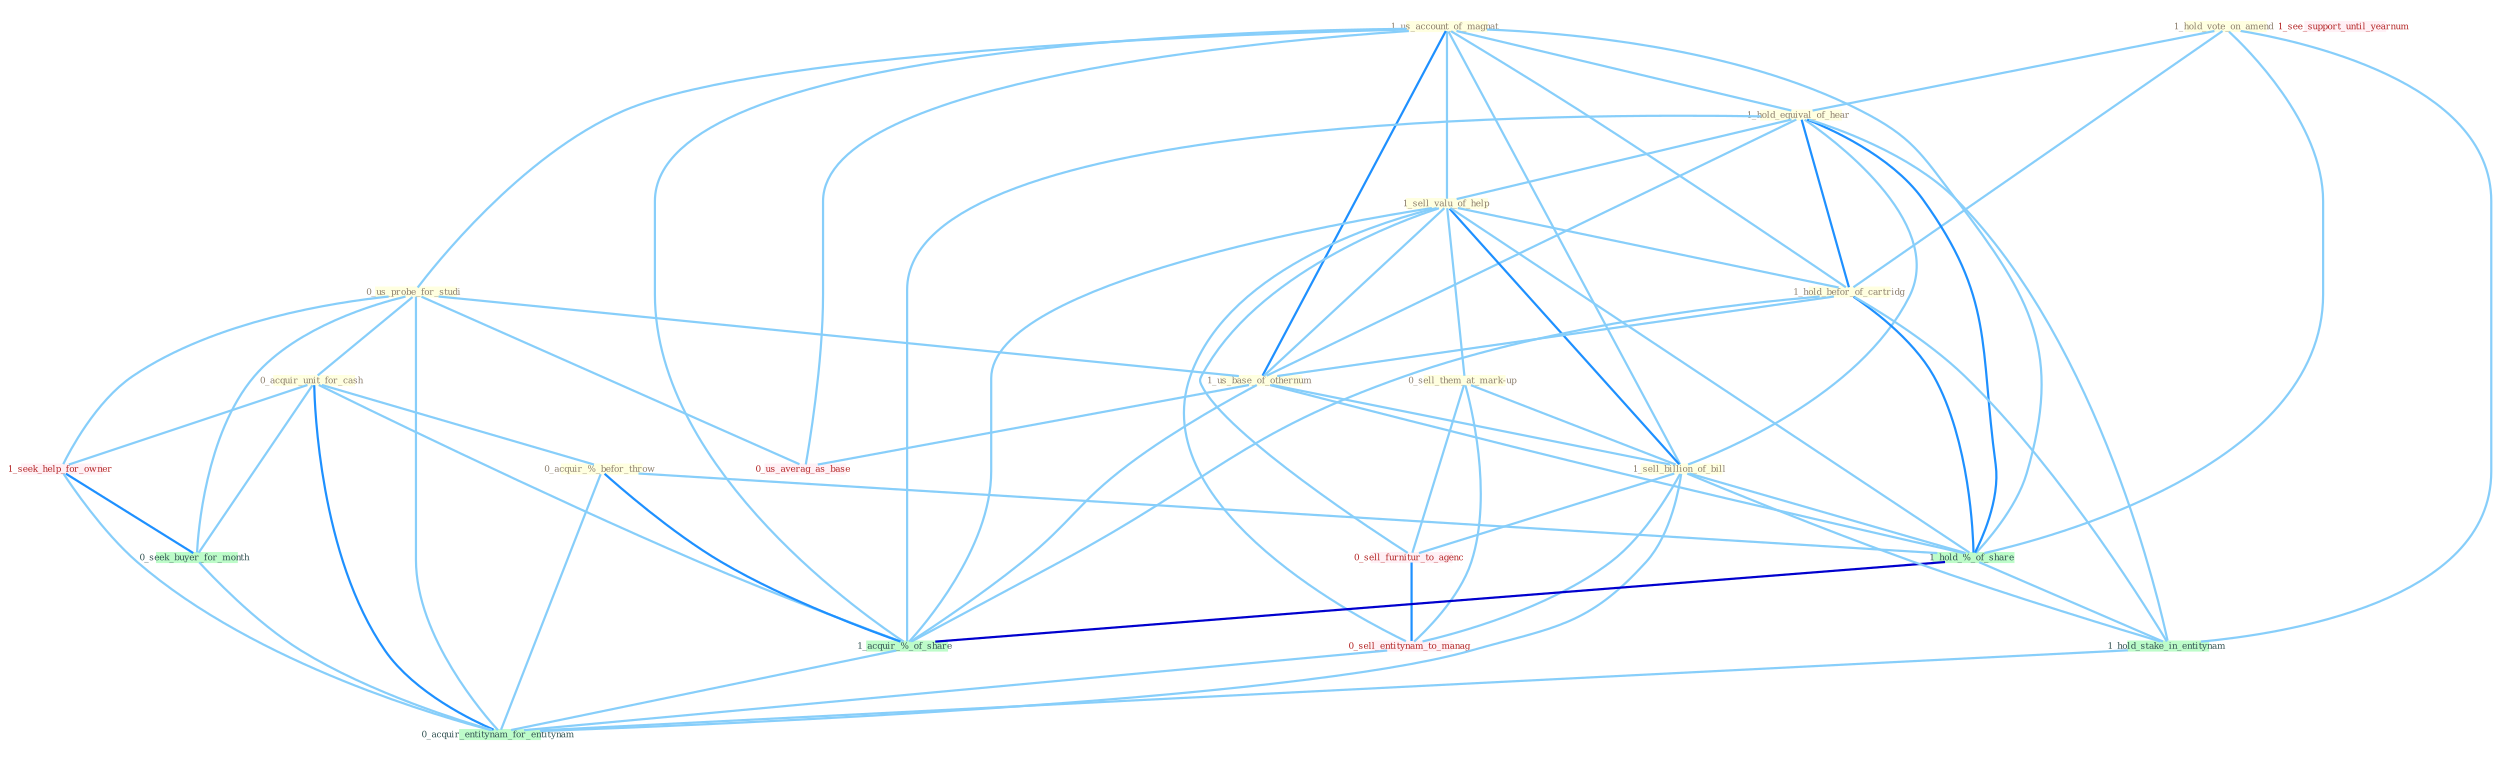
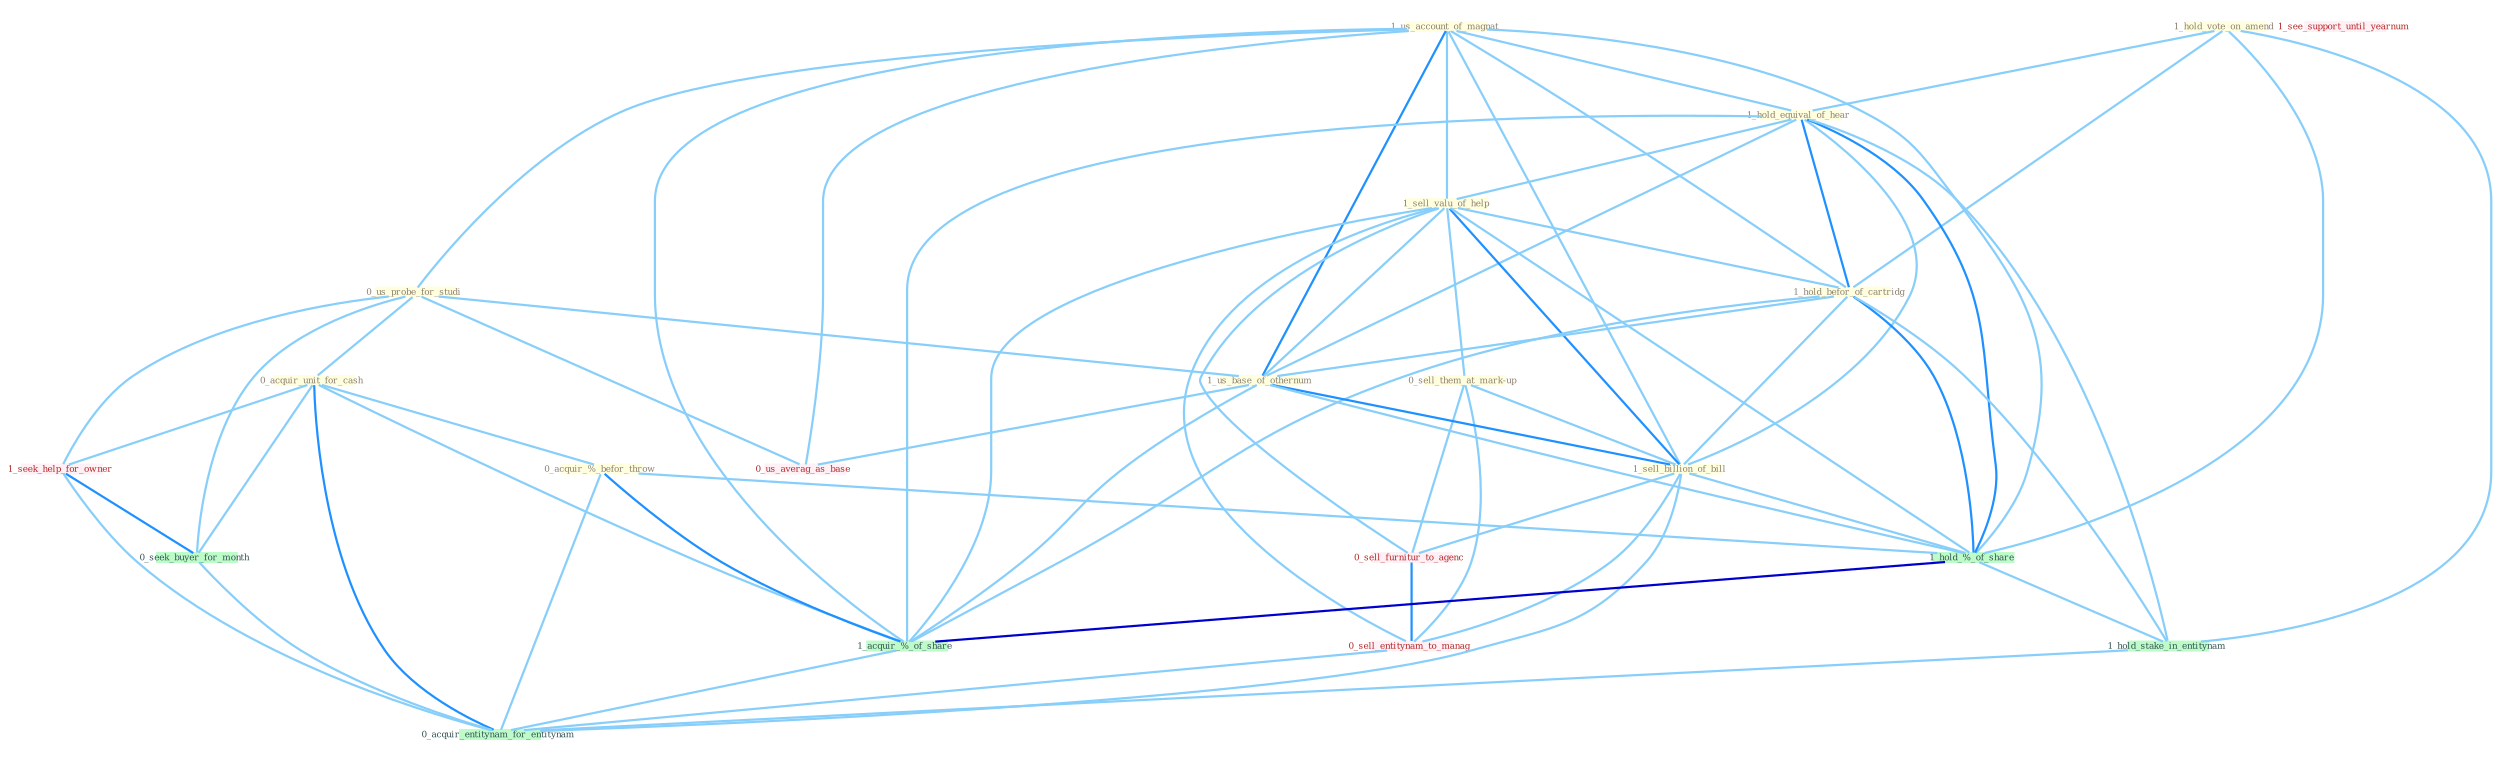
  graph {
    node [color="#ffffe0" fixedsize=true fontcolor="#8b7d6b" fontsize=4 shape=polygon style=filled]
    edge [color="#87cefa" w=1]
    "1_us_account_of_magnat " [height=.06 width=.5]
    "1_hold_vote_on_amend " [height=.06 width=.5]
    "1_hold_equival_of_hear " [height=.06 width=.5]
    n4 [height=.06 label="1_sell_valu_of_help" width=.5]
    "0_sell_them_at_mark-up " [height=.06 width=.5]
    n6 [height=.06 label="1_hold_befor_of_cartridg" width=.5]
    "0_us_probe_for_studi " [height=.06 width=.5]
    "0_acquir_unit_for_cash " [height=.06 width=.5]
    "0_acquir_%_befor_throw " [height=.06 width=.5]
    "1_us_base_of_othernum " [height=.06 width=.5]
    "1_sell_billion_of_bill " [height=.06 width=.5]
    "1_seek_help_for_owner " [color="#fff0f5" fontcolor="#b22222" height=.06 width=.5]
    "1_see_support_until_yearnum " [color="#fff0f5" fontcolor="#b22222" height=.06 width=.5]
    "0_sell_furnitur_to_agenc " [color="#fff0f5" fontcolor="#b22222" height=.06 width=.5]
    "0_us_averag_as_base " [color="#fff0f5" fontcolor="#b22222" height=.06 width=.5]
    "0_sell_entitynam_to_manag " [color="#fff0f5" fontcolor="#b22222" height=.06 width=.5]
    "1_hold_%_of_share " [color="#BDFCC9" fontcolor="#2f4f4f" height=.06 width=.5]
    "1_acquir_%_of_share " [color="#BDFCC9" fontcolor="#2f4f4f" height=.06 width=.5]
    "1_hold_stake_in_entitynam " [color="#BDFCC9" fontcolor="#2f4f4f" height=.06 width=.5]
    "0_seek_buyer_for_month " [color="#BDFCC9" fontcolor="#2f4f4f" height=.06 width=.5]
    "0_acquir_entitynam_for_entitynam " [color="#BDFCC9" fontcolor="#2f4f4f" height=.06 width=.5]
    subgraph sub_1 {
      "1_us_account_of_magnat "
      "1_hold_vote_on_amend "
      "1_hold_equival_of_hear "
      n4
      "0_sell_them_at_mark-up "
      n6
      "0_us_probe_for_studi "
      "0_acquir_unit_for_cash "
      "0_acquir_%_befor_throw "
      "1_us_base_of_othernum "
      "1_sell_billion_of_bill "
    }
    subgraph sub_2 {
      "1_seek_help_for_owner "
      "1_see_support_until_yearnum "
      "0_sell_furnitur_to_agenc "
      "0_us_averag_as_base "
      "0_sell_entitynam_to_manag "
    }
    "1_us_account_of_magnat " -- "1_hold_equival_of_hear "
    "1_us_account_of_magnat " -- n4
    "1_us_account_of_magnat " -- n6
    "1_us_account_of_magnat " -- "0_us_probe_for_studi "
    "1_us_account_of_magnat " -- "1_us_base_of_othernum " [color="#1e90ff" w=2]
    "1_us_account_of_magnat " -- "1_sell_billion_of_bill "
    "1_us_account_of_magnat " -- "0_us_averag_as_base "
    "1_us_account_of_magnat " -- "1_hold_%_of_share "
    "1_us_account_of_magnat " -- "1_acquir_%_of_share "
    "1_hold_vote_on_amend " -- "1_hold_equival_of_hear "
    "1_hold_vote_on_amend " -- n6
    "1_hold_vote_on_amend " -- "1_hold_%_of_share "
    "1_hold_vote_on_amend " -- "1_hold_stake_in_entitynam "
    "1_hold_equival_of_hear " -- n4
    "1_hold_equival_of_hear " -- n6 [color="#1e90ff" w=2]
    "1_hold_equival_of_hear " -- "1_us_base_of_othernum "
    "1_hold_equival_of_hear " -- "1_sell_billion_of_bill "
    "1_hold_equival_of_hear " -- "1_hold_%_of_share " [color="#1e90ff" w=2]
    "1_hold_equival_of_hear " -- "1_acquir_%_of_share "
    "1_hold_equival_of_hear " -- "1_hold_stake_in_entitynam "
    n4 -- "0_sell_them_at_mark-up "
    n4 -- n6
    n4 -- "1_us_base_of_othernum "
    n4 -- "1_sell_billion_of_bill " [color="#1e90ff" w=2]
    n4 -- "0_sell_furnitur_to_agenc "
    n4 -- "0_sell_entitynam_to_manag "
    n4 -- "1_hold_%_of_share "
    n4 -- "1_acquir_%_of_share "
    "0_sell_them_at_mark-up " -- "1_sell_billion_of_bill "
    "0_sell_them_at_mark-up " -- "0_sell_furnitur_to_agenc "
    "0_sell_them_at_mark-up " -- "0_sell_entitynam_to_manag "
    n6 -- "1_us_base_of_othernum "
-   "1_hold_stake_in_entitynam " -- "1_sell_billion_of_bill "
+   n6 -- "1_sell_billion_of_bill "
    n6 -- "1_hold_%_of_share " [color="#1e90ff" w=2]
    n6 -- "1_acquir_%_of_share "
    n6 -- "1_hold_stake_in_entitynam "
    "0_us_probe_for_studi " -- "0_acquir_unit_for_cash "
    "0_us_probe_for_studi " -- "1_us_base_of_othernum "
    "0_us_probe_for_studi " -- "1_seek_help_for_owner "
    "0_us_probe_for_studi " -- "0_us_averag_as_base "
    "0_us_probe_for_studi " -- "0_seek_buyer_for_month "
-   "0_us_probe_for_studi " -- "0_acquir_entitynam_for_entitynam "
    "0_acquir_unit_for_cash " -- "0_acquir_%_befor_throw "
    "0_acquir_unit_for_cash " -- "1_seek_help_for_owner "
    "0_acquir_unit_for_cash " -- "1_acquir_%_of_share "
    "0_acquir_unit_for_cash " -- "0_seek_buyer_for_month "
    "0_acquir_unit_for_cash " -- "0_acquir_entitynam_for_entitynam " [color="#1e90ff" w=2]
    "0_acquir_%_befor_throw " -- "1_hold_%_of_share "
    "0_acquir_%_befor_throw " -- "1_acquir_%_of_share " [color="#1e90ff" w=2]
    "0_acquir_%_befor_throw " -- "0_acquir_entitynam_for_entitynam "
-   "1_us_base_of_othernum " -- "1_sell_billion_of_bill "
+   "1_us_base_of_othernum " -- "1_sell_billion_of_bill " [color="#1e90ff"]
    "1_us_base_of_othernum " -- "0_us_averag_as_base "
    "1_us_base_of_othernum " -- "1_hold_%_of_share "
    "1_us_base_of_othernum " -- "1_acquir_%_of_share "
    "1_sell_billion_of_bill " -- "0_sell_furnitur_to_agenc "
    "1_sell_billion_of_bill " -- "0_sell_entitynam_to_manag "
    "1_sell_billion_of_bill " -- "1_hold_%_of_share "
    "1_sell_billion_of_bill " -- "0_acquir_entitynam_for_entitynam "
    "1_seek_help_for_owner " -- "0_seek_buyer_for_month " [color="#1e90ff" w=2]
    "1_seek_help_for_owner " -- "0_acquir_entitynam_for_entitynam "
    "0_sell_furnitur_to_agenc " -- "0_sell_entitynam_to_manag " [color="#1e90ff" w=2]
    "0_sell_entitynam_to_manag " -- "0_acquir_entitynam_for_entitynam "
    "1_hold_%_of_share " -- "1_acquir_%_of_share " [color="#0000cd" w=3]
    "1_hold_%_of_share " -- "1_hold_stake_in_entitynam "
    "1_acquir_%_of_share " -- "0_acquir_entitynam_for_entitynam "
    "1_hold_stake_in_entitynam " -- "0_acquir_entitynam_for_entitynam "
    "0_seek_buyer_for_month " -- "0_acquir_entitynam_for_entitynam "
  }
